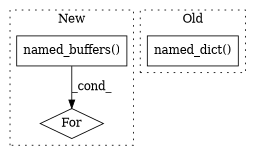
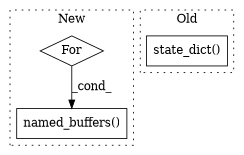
  digraph {
    node [a=75 shape=box]
    n1 [l=20 label="named_buffers()" s=5177]
    n2 [a=107 l="4,14" label=For s="5157,5197" shape=diamond]
-   n3 [l=17 label="named_dict()" s=4527]
+   n3 [l=17 label="state_dict()" s=4527]
    subgraph cluster_1 {
      label=New
      style=dotted
      n1
      n2
    }
    subgraph cluster_2 {
      label=Old
      style=dotted
      n3
    }
-   n1 -> n2 [label=_cond_]
+   n2 -> n1 [label=_cond_]
  }
